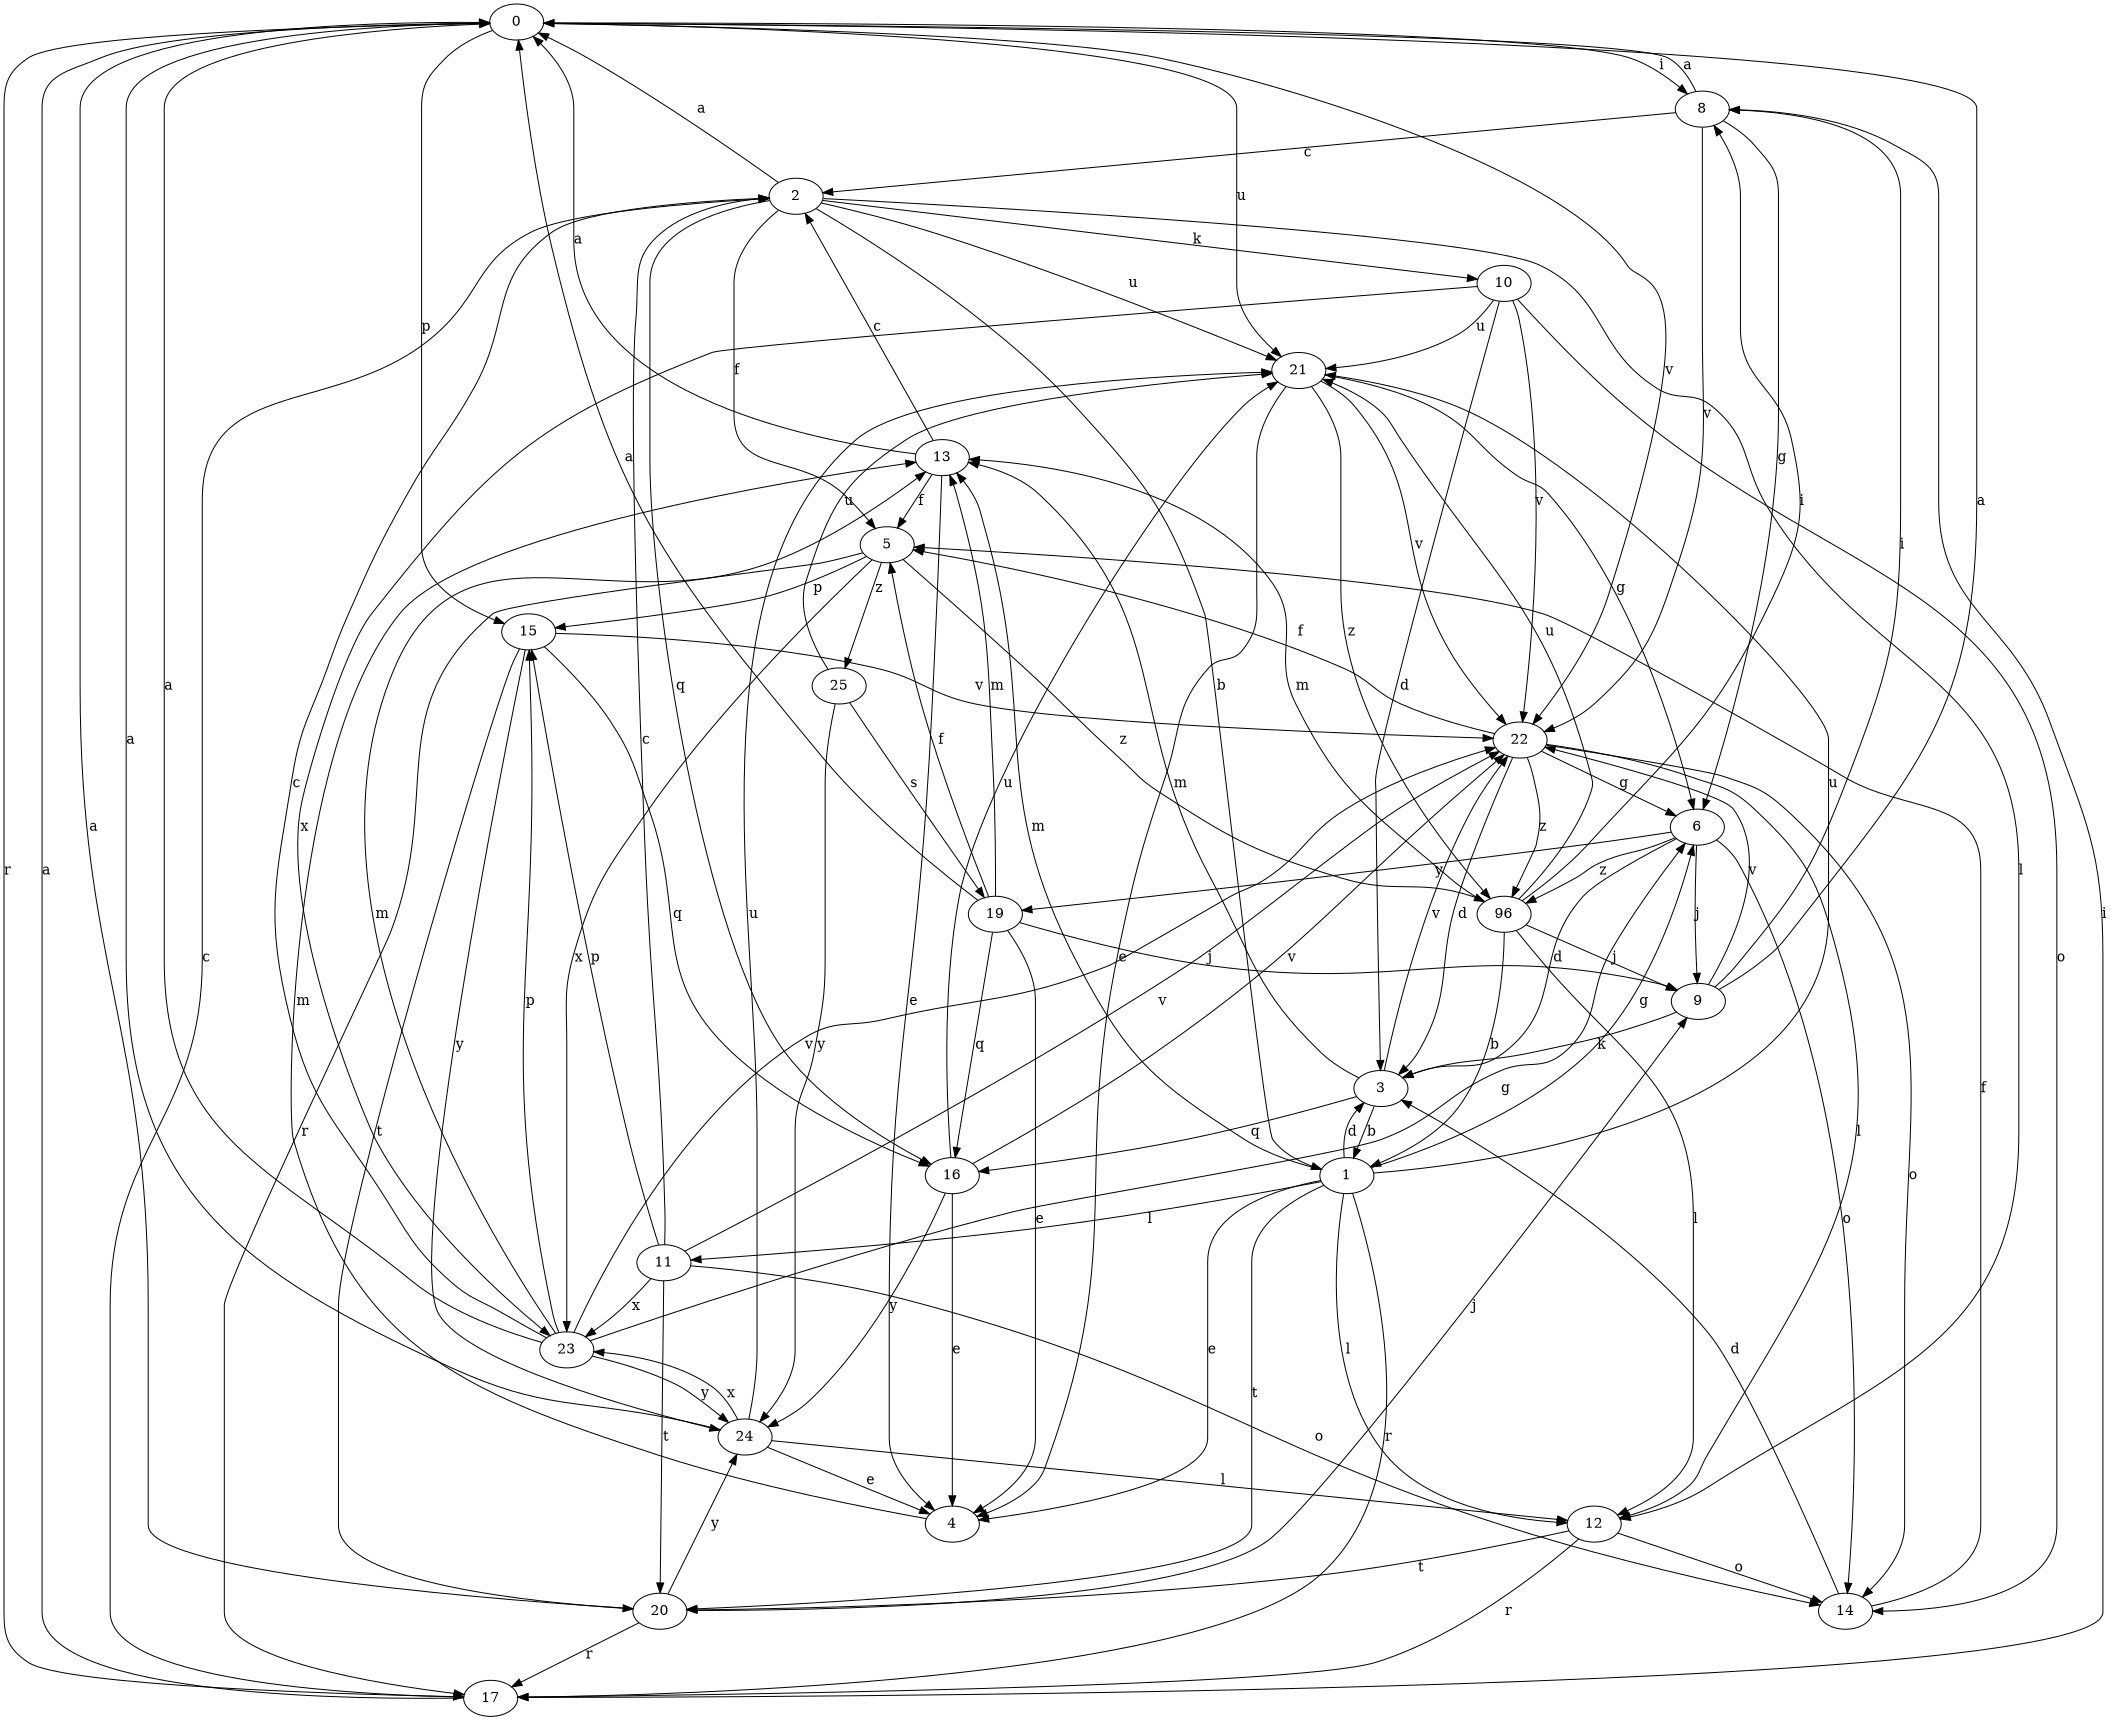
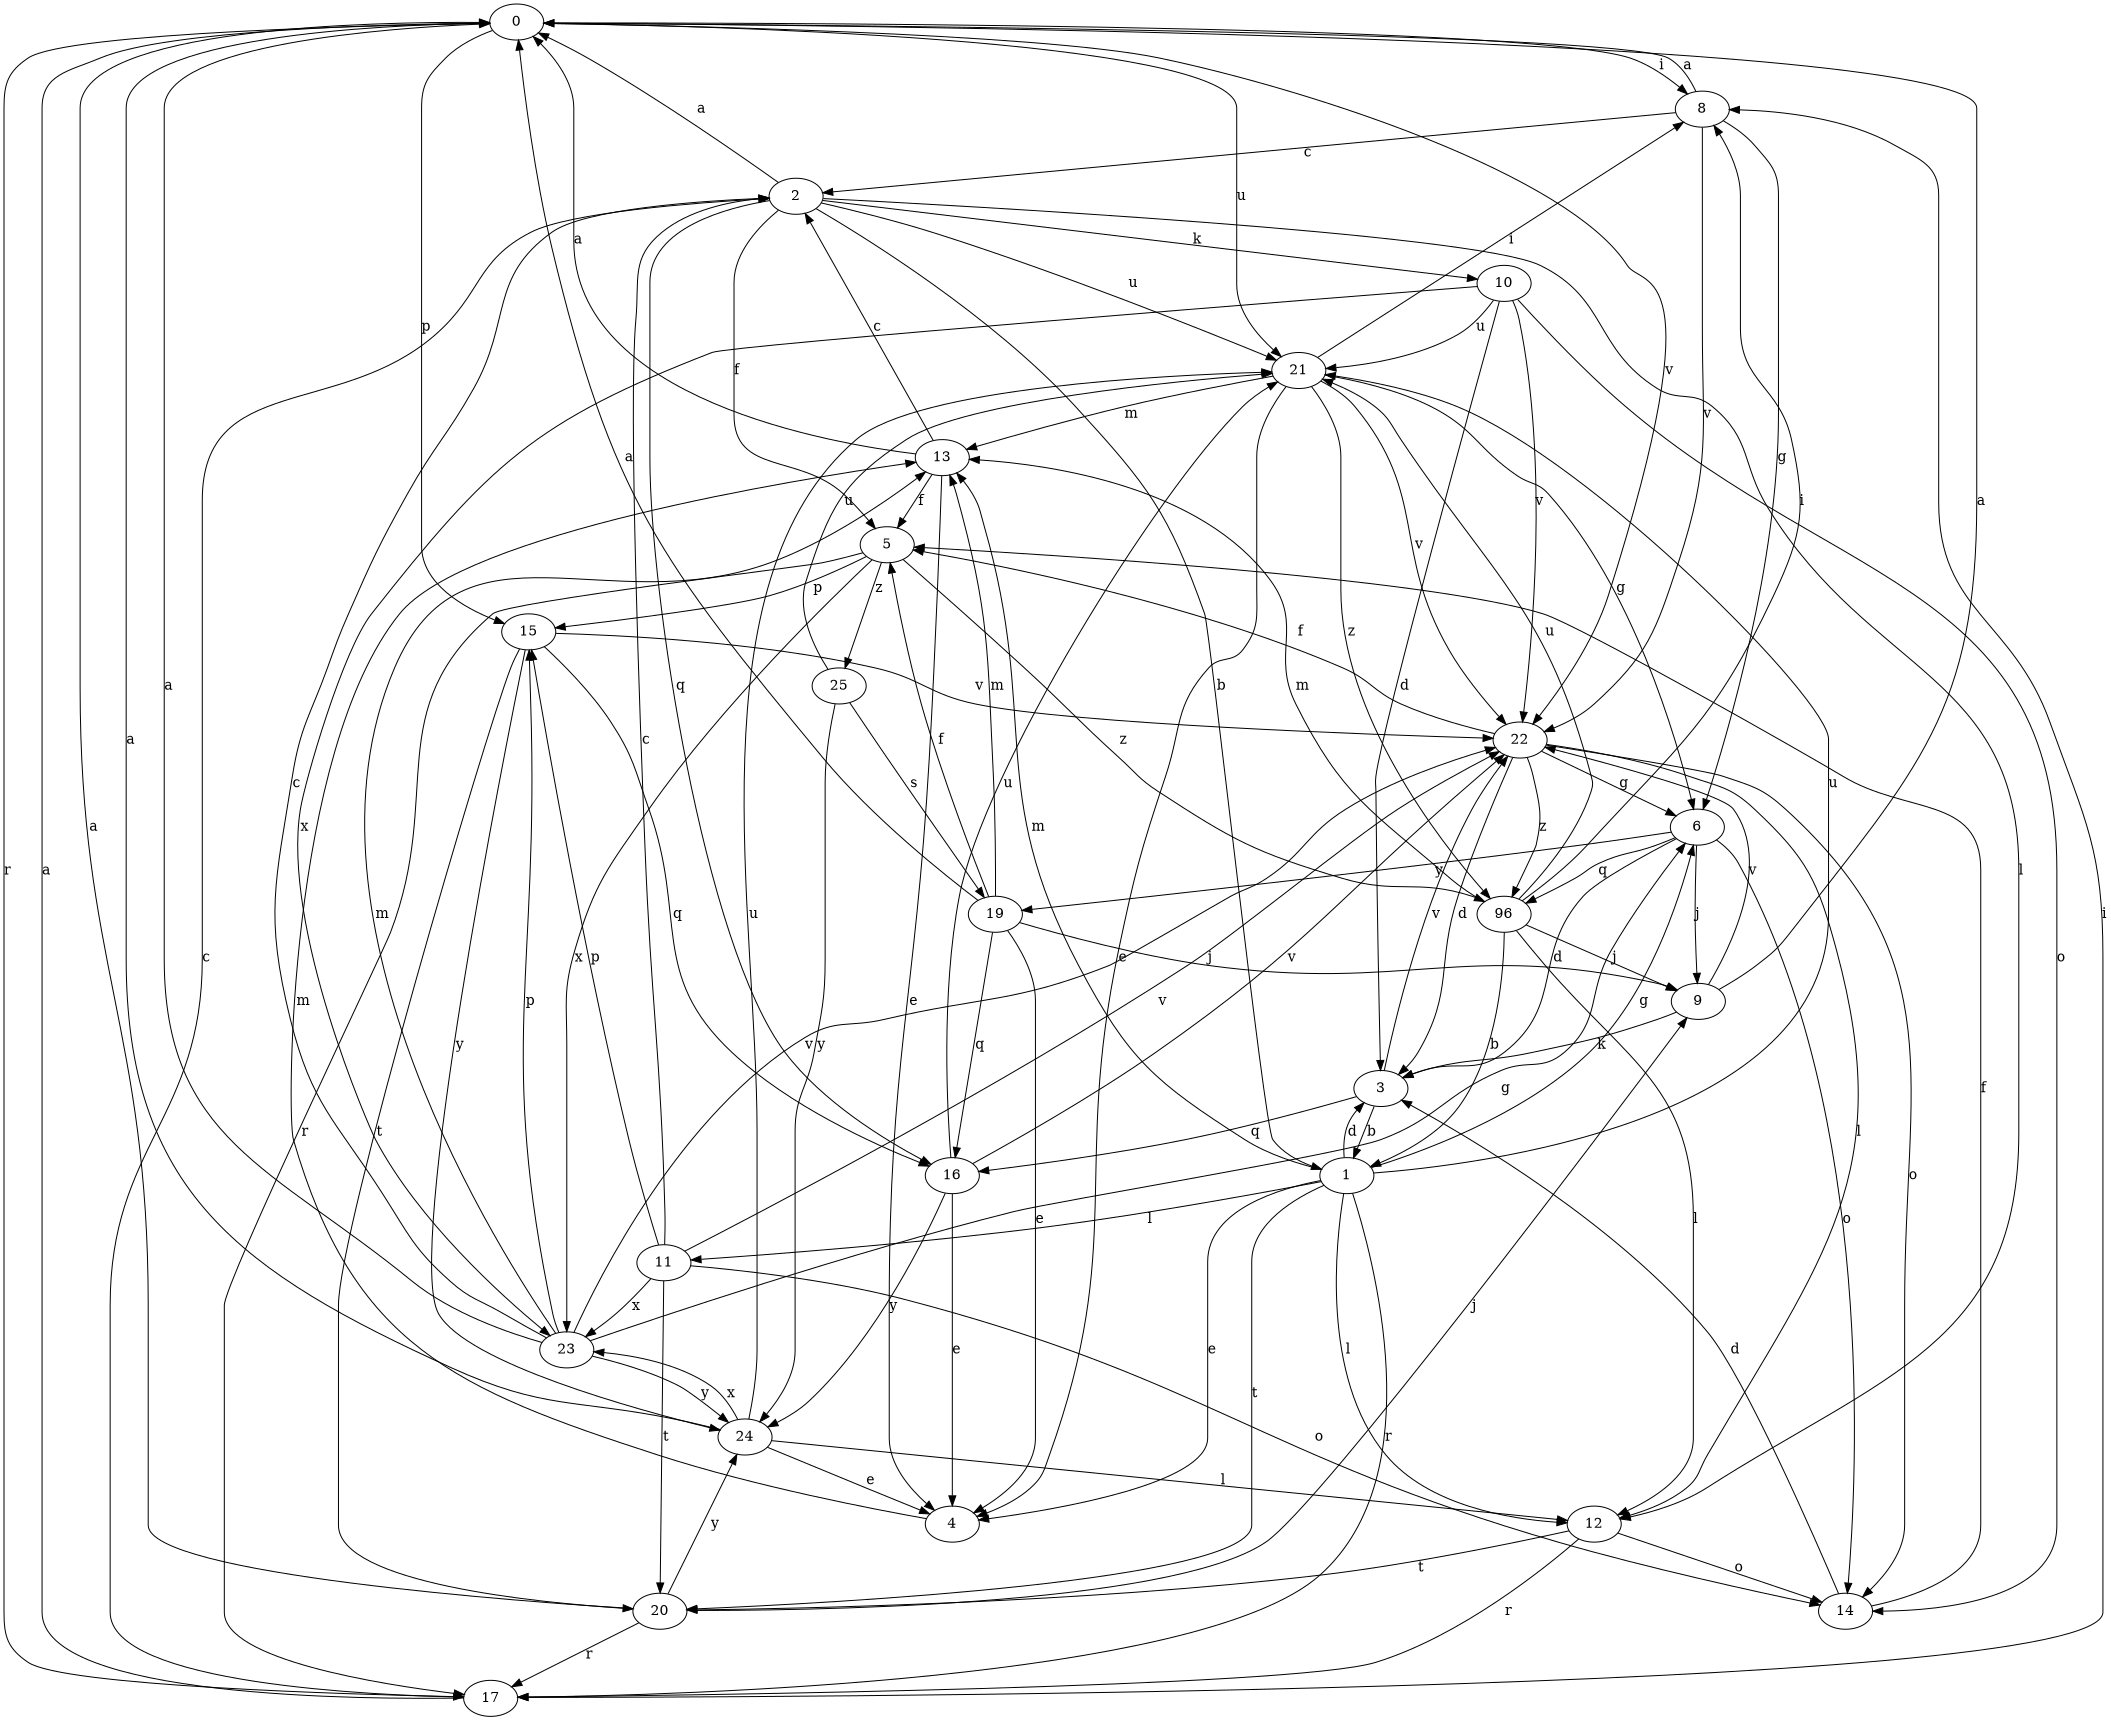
  strict digraph {
    0
    8
    15
    17
    21
    22
    6
    2
    20
    16
    24
    4
    n13 [label=96]
    3
    12
    5
    14
    1
    11
    13
    9
    19
    23
    10
    25
    0 -> 8 [label=i]
    0 -> 15 [label=p]
    0 -> 17 [label=r]
    0 -> 21 [label=u]
    0 -> 22 [label=v]
    8 -> 0 [label=a]
    8 -> 22 [label=v]
    8 -> 6 [label=g]
    8 -> 2 [label=c]
    15 -> 22 [label=v]
    15 -> 20 [label=t]
    15 -> 16 [label=q]
    15 -> 24 [label=y]
    17 -> 0 [label=a]
    17 -> 8 [label=i]
    17 -> 2 [label=c]
-   9 -> 8 [label=i]
+   21 -> 8 [label=i]
    21 -> 22 [label=v]
    21 -> 6 [label=g]
    21 -> 4 [label=e]
    21 -> n13 [label=z]
    22 -> 6 [label=g]
    22 -> n13 [label=z]
    22 -> 3 [label=d]
    22 -> 12 [label=l]
    22 -> 5 [label=f]
    22 -> 14 [label=o]
-   6 -> n13 [label=z]
+   6 -> n13 [label=q]
    6 -> 3 [label=d]
    6 -> 14 [label=o]
    6 -> 9 [label=j]
    6 -> 19 [label=y]
    2 -> 0 [label=a]
    2 -> 21 [label=u]
    2 -> 16 [label=q]
    2 -> 12 [label=l]
    2 -> 5 [label=f]
    2 -> 1 [label=b]
    2 -> 10 [label=k]
    20 -> 0 [label=a]
    20 -> 17 [label=r]
    20 -> 24 [label=y]
    20 -> 9 [label=j]
    16 -> 21 [label=u]
    16 -> 22 [label=v]
    16 -> 24 [label=y]
    16 -> 4 [label=e]
    24 -> 0 [label=a]
    24 -> 21 [label=u]
    24 -> 4 [label=e]
    24 -> 12 [label=l]
    24 -> 23 [label=x]
    4 -> 13 [label=m]
    n13 -> 8 [label=i]
    n13 -> 21 [label=u]
    n13 -> 12 [label=l]
    n13 -> 1 [label=b]
    n13 -> 13 [label=m]
    n13 -> 9 [label=j]
    3 -> 22 [label=v]
    3 -> 16 [label=q]
    3 -> 1 [label=b]
-   3 -> 13 [label=m]
+   21 -> 13 [label=m]
    12 -> 17 [label=r]
    12 -> 20 [label=t]
    12 -> 14 [label=o]
    5 -> 15 [label=p]
    5 -> 17 [label=r]
    5 -> n13 [label=z]
    5 -> 23 [label=x]
    5 -> 25 [label=z]
    14 -> 3 [label=d]
    14 -> 5 [label=f]
    1 -> 17 [label=r]
    1 -> 21 [label=u]
    1 -> 6 [label=g]
    1 -> 20 [label=t]
    1 -> 4 [label=e]
    1 -> 3 [label=d]
    1 -> 12 [label=l]
    1 -> 11 [label=l]
    1 -> 13 [label=m]
    11 -> 15 [label=p]
    11 -> 22 [label=v]
    11 -> 2 [label=c]
    11 -> 20 [label=t]
    11 -> 14 [label=o]
    11 -> 23 [label=x]
    13 -> 0 [label=a]
    13 -> 2 [label=c]
    13 -> 4 [label=e]
    13 -> 5 [label=f]
    9 -> 0 [label=a]
    9 -> 22 [label=v]
    9 -> 3 [label=k]
    19 -> 0 [label=a]
    19 -> 16 [label=q]
    19 -> 4 [label=e]
    19 -> 5 [label=f]
    19 -> 13 [label=m]
    19 -> 9 [label=j]
    23 -> 0 [label=a]
    23 -> 15 [label=p]
    23 -> 22 [label=v]
    23 -> 6 [label=g]
    23 -> 2 [label=c]
    23 -> 24 [label=y]
    23 -> 13 [label=m]
    10 -> 21 [label=u]
    10 -> 22 [label=v]
    10 -> 3 [label=d]
    10 -> 14 [label=o]
    10 -> 23 [label=x]
    25 -> 21 [label=u]
    25 -> 24 [label=y]
    25 -> 19 [label=s]
  }
